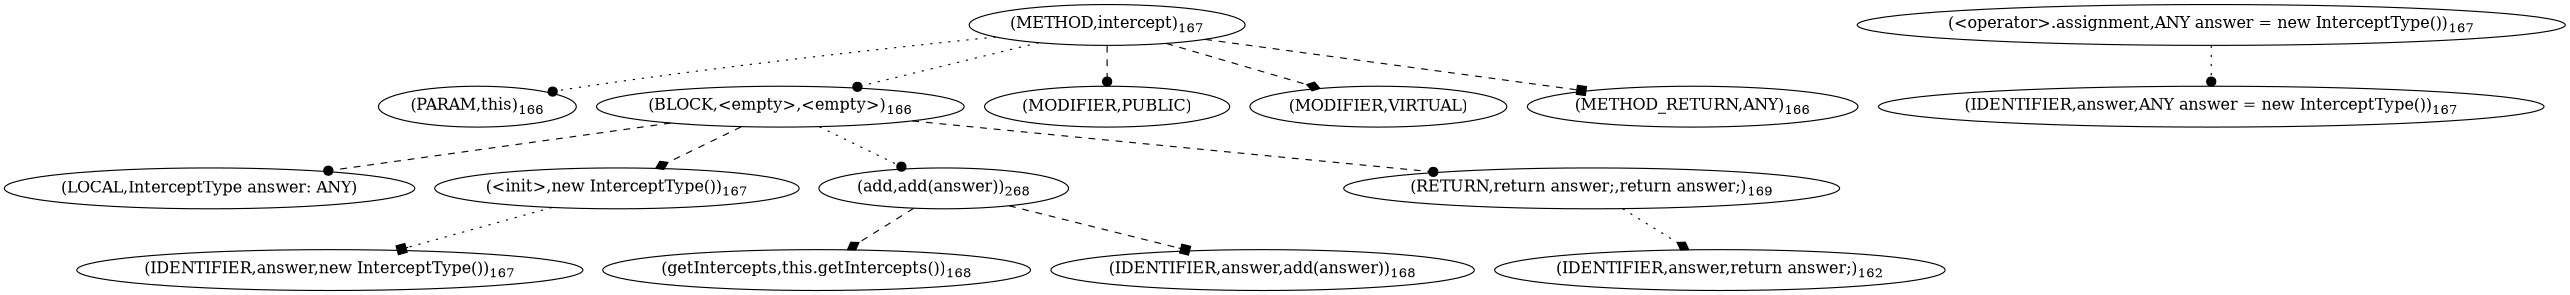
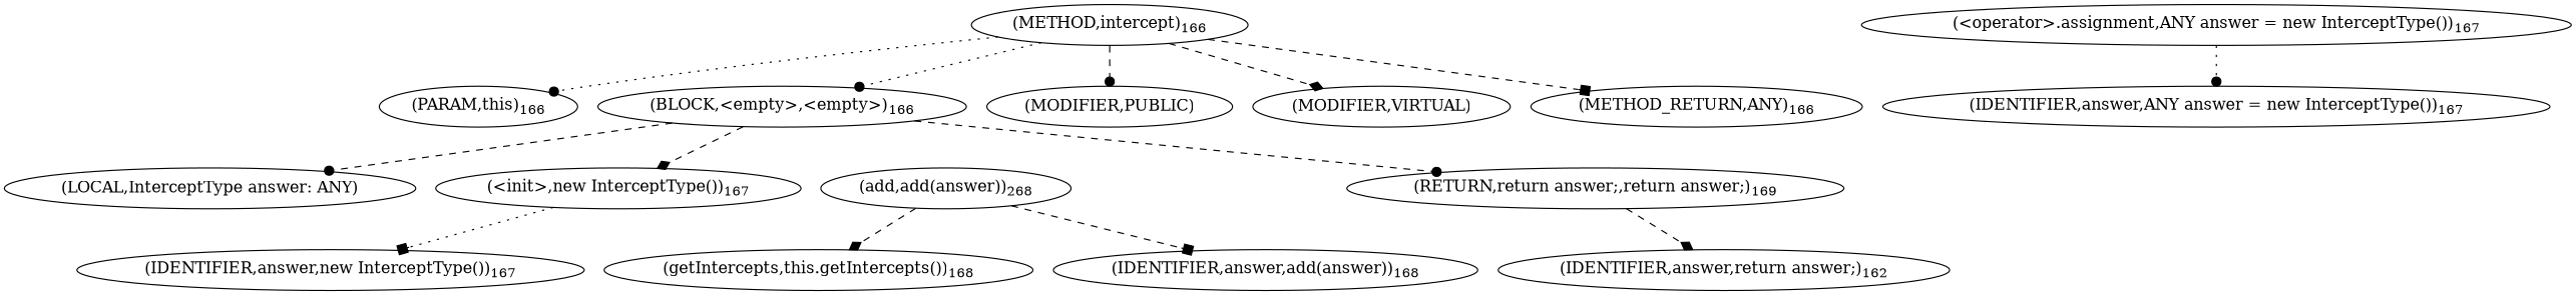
  digraph {
    edge [arrowhead=dot style=dashed]
-   n1 [label=<(METHOD,intercept)<SUB>167</SUB>>]
+   n1 [label=<(METHOD,intercept)<SUB>166</SUB>>]
    n2 [label=<(PARAM,this)<SUB>166</SUB>>]
    n3 [label=<(BLOCK,&lt;empty&gt;,&lt;empty&gt;)<SUB>166</SUB>>]
    n4 [label=<(MODIFIER,PUBLIC)>]
    n5 [label=<(MODIFIER,VIRTUAL)>]
    n6 [label=<(METHOD_RETURN,ANY)<SUB>166</SUB>>]
    n7 [label=<(LOCAL,InterceptType answer: ANY)>]
    n8 [label=<(&lt;init&gt;,new InterceptType())<SUB>167</SUB>>]
    n9 [label=<(add,add(answer))<SUB>268</SUB>>]
    n10 [label=<(RETURN,return answer;,return answer;)<SUB>169</SUB>>]
    n11 [label=<(&lt;operator&gt;.assignment,ANY answer = new InterceptType())<SUB>167</SUB>>]
    n12 [label=<(IDENTIFIER,answer,ANY answer = new InterceptType())<SUB>167</SUB>>]
    n13 [label=<(IDENTIFIER,answer,new InterceptType())<SUB>167</SUB>>]
    n14 [label=<(getIntercepts,this.getIntercepts())<SUB>168</SUB>>]
    n15 [label=<(IDENTIFIER,answer,add(answer))<SUB>168</SUB>>]
    n16 [label=<(IDENTIFIER,answer,return answer;)<SUB>162</SUB>>]
    n1 -> n2 [style=dotted]
    n1 -> n3 [style=dotted]
    n1 -> n4
    n1 -> n5 [arrowhead=diamond]
    n1 -> n6 [arrowhead=box]
    n3 -> n7
    n3 -> n8 [arrowhead=diamond]
-   n3 -> n9 [style=dotted]
    n3 -> n10
    n8 -> n13 [arrowhead=box style=dotted]
    n9 -> n14 [arrowhead=diamond]
    n9 -> n15 [arrowhead=box]
-   n10 -> n16 [arrowhead=diamond style=dotted]
+   n10 -> n16 [arrowhead=diamond]
    n11 -> n12 [style=dotted]
  }
